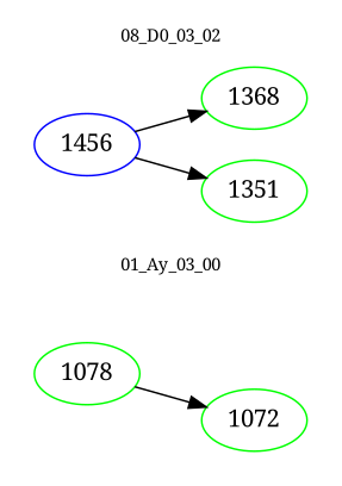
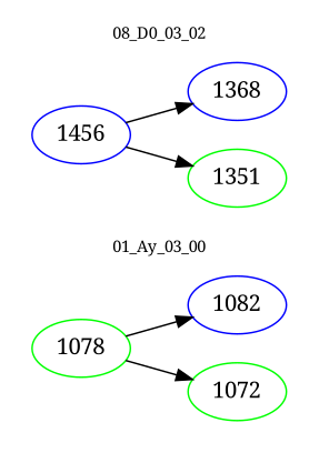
  digraph {
    fontname="Noto Serif"
    rankdir=LR
    node [color=green fontname="Noto Serif"]
    edge [color=black fontname="Noto Serif"]
    n1 [label=1078]
    n2 [label=1072]
+   n3 [color=blue label=1082]
    n4 [color=blue label=1456]
    n5 [label=1351]
-   n6 [label=1368]
+   n6 [color=blue label=1368]
    subgraph cluster_1 {
      color=white
      fontsize=10
      label="01_Ay_03_00"
      n1
      n2
+     n3
    }
    subgraph cluster_2 {
      color=white
      fontsize=10
      label="08_D0_03_02"
      n4
      n5
      n6
    }
    n1 -> n2
+   n1 -> n3
    n4 -> n5
    n4 -> n6
  }
